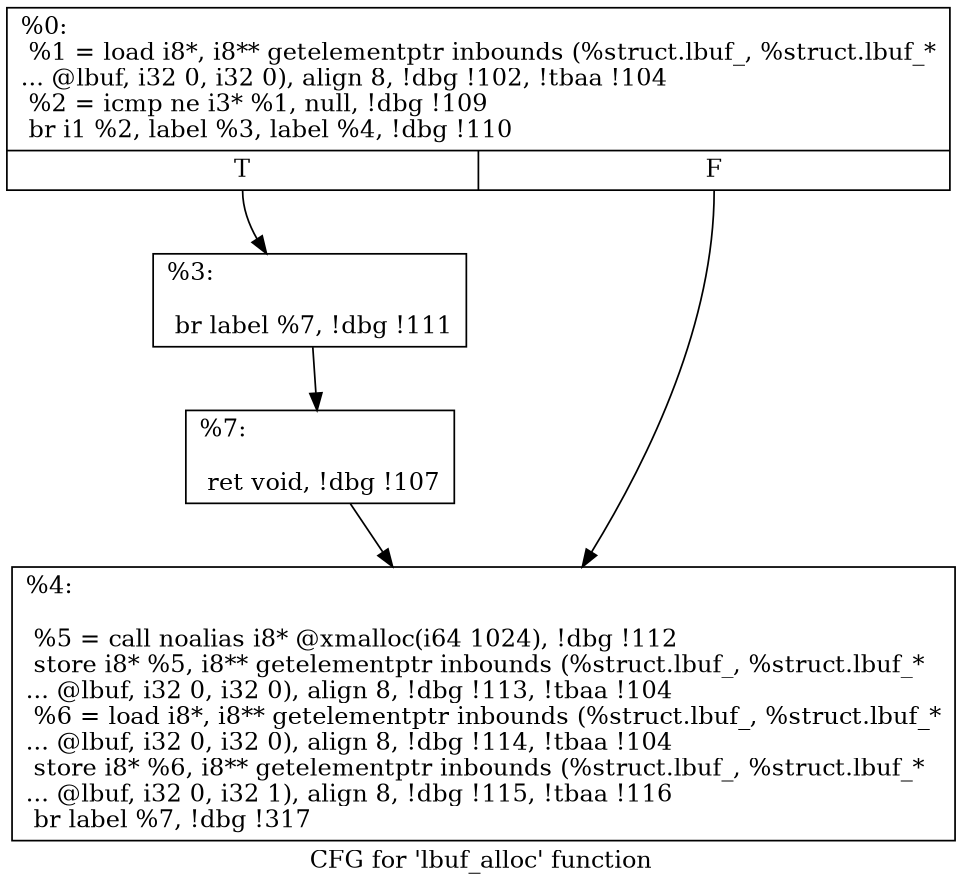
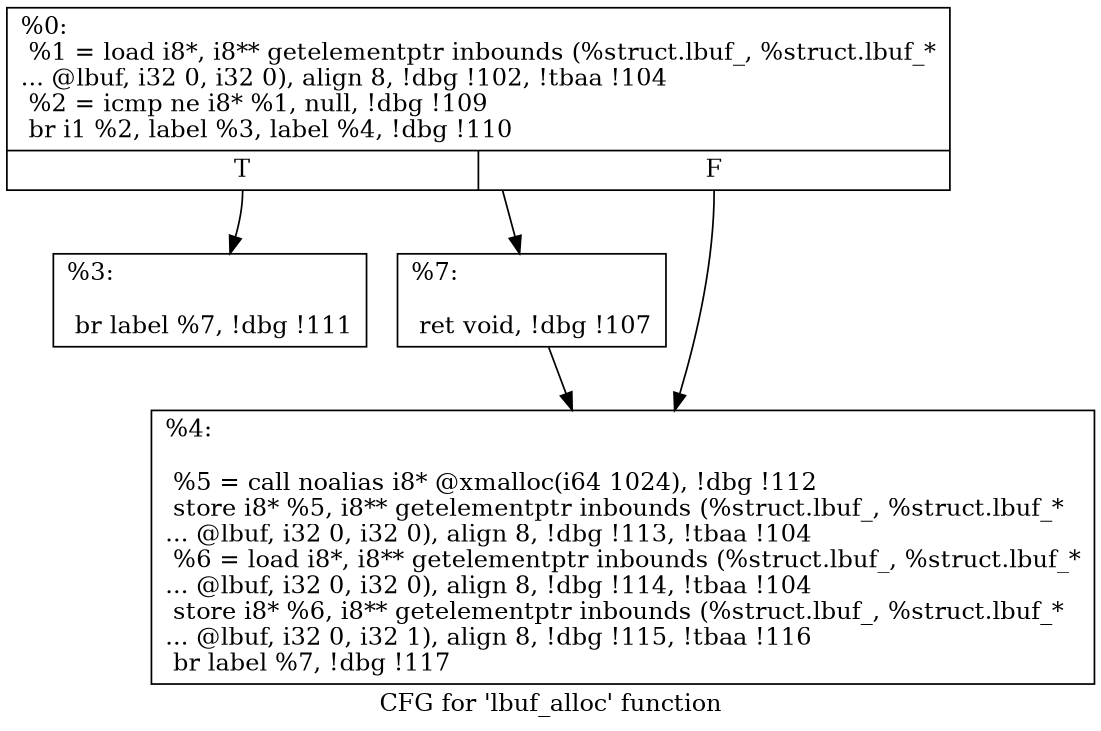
  digraph {
    label="CFG for 'lbuf_alloc' function"
    node [shape=record]
-   n1 [label="{%0:\l  %1 = load i8*, i8** getelementptr inbounds (%struct.lbuf_, %struct.lbuf_*\l... @lbuf, i32 0, i32 0), align 8, !dbg !102, !tbaa !104\l  %2 = icmp ne i3* %1, null, !dbg !109\l  br i1 %2, label %3, label %4, !dbg !110\l|{<s0>T|<s1>F}}"]
+   n1 [label="{%0:\l  %1 = load i8*, i8** getelementptr inbounds (%struct.lbuf_, %struct.lbuf_*\l... @lbuf, i32 0, i32 0), align 8, !dbg !102, !tbaa !104\l  %2 = icmp ne i8* %1, null, !dbg !109\l  br i1 %2, label %3, label %4, !dbg !110\l|{<s0>T|<s1>F}}"]
    n2 [label="{%3:\l\l  br label %7, !dbg !111\l}"]
-   n3 [label="{%4:\l\l  %5 = call noalias i8* @xmalloc(i64 1024), !dbg !112\l  store i8* %5, i8** getelementptr inbounds (%struct.lbuf_, %struct.lbuf_*\l... @lbuf, i32 0, i32 0), align 8, !dbg !113, !tbaa !104\l  %6 = load i8*, i8** getelementptr inbounds (%struct.lbuf_, %struct.lbuf_*\l... @lbuf, i32 0, i32 0), align 8, !dbg !114, !tbaa !104\l  store i8* %6, i8** getelementptr inbounds (%struct.lbuf_, %struct.lbuf_*\l... @lbuf, i32 0, i32 1), align 8, !dbg !115, !tbaa !116\l  br label %7, !dbg !317\l}"]
+   n3 [label="{%4:\l\l  %5 = call noalias i8* @xmalloc(i64 1024), !dbg !112\l  store i8* %5, i8** getelementptr inbounds (%struct.lbuf_, %struct.lbuf_*\l... @lbuf, i32 0, i32 0), align 8, !dbg !113, !tbaa !104\l  %6 = load i8*, i8** getelementptr inbounds (%struct.lbuf_, %struct.lbuf_*\l... @lbuf, i32 0, i32 0), align 8, !dbg !114, !tbaa !104\l  store i8* %6, i8** getelementptr inbounds (%struct.lbuf_, %struct.lbuf_*\l... @lbuf, i32 0, i32 1), align 8, !dbg !115, !tbaa !116\l  br label %7, !dbg !117\l}"]
    n4 [label="{%7:\l\l  ret void, !dbg !107\l}"]
    n1 -> n2 [tailport=s0]
    n1 -> n3 [tailport=s1]
-   n2 -> n4
+   n1 -> n4
    n4 -> n3
  }
